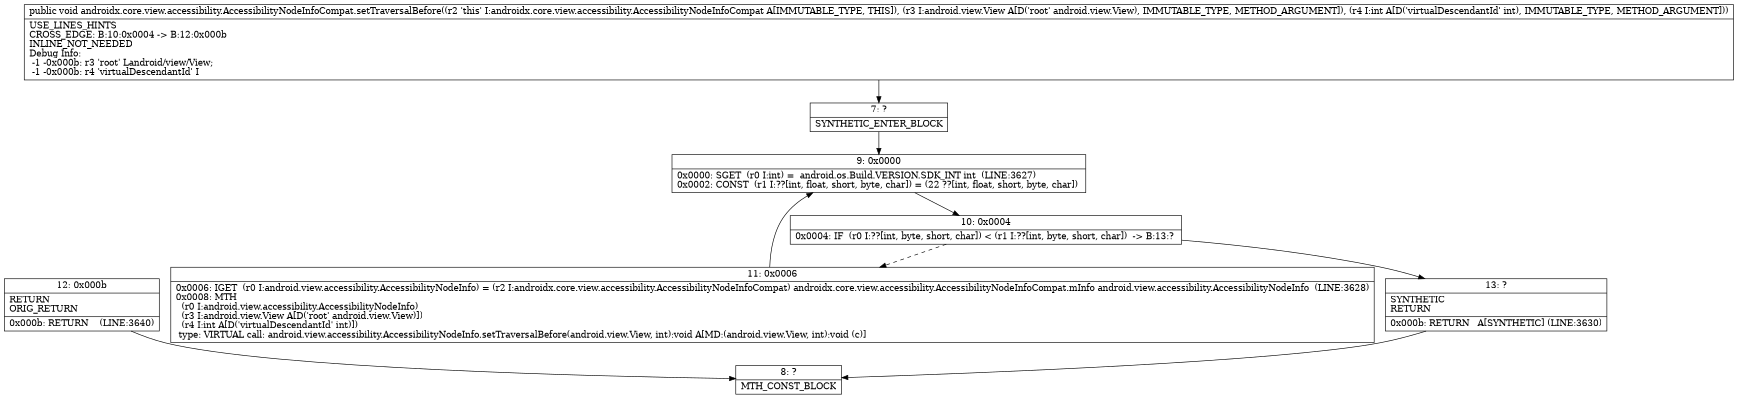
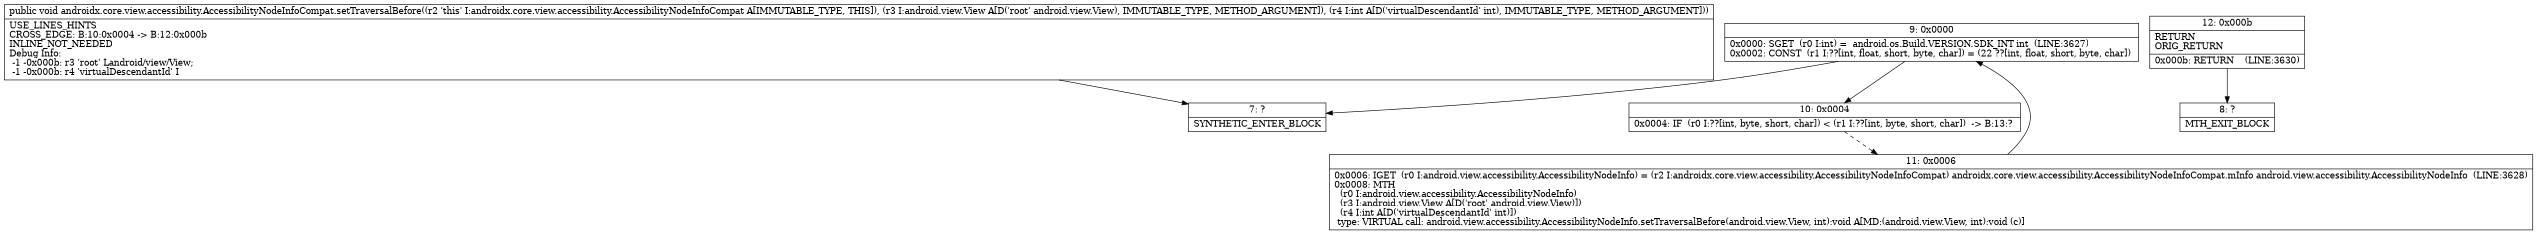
  digraph {
    node [shape=record]
    n1 [label="{7\:\ ?|SYNTHETIC_ENTER_BLOCK\l}"]
    n2 [label="{9\:\ 0x0000|0x0000: SGET  (r0 I:int) =  android.os.Build.VERSION.SDK_INT int  (LINE:3627)\l0x0002: CONST  (r1 I:??[int, float, short, byte, char]) = (22 ??[int, float, short, byte, char]) \l}"]
    n3 [label="{10\:\ 0x0004|0x0004: IF  (r0 I:??[int, byte, short, char]) \< (r1 I:??[int, byte, short, char])  \-\> B:13:? \l}"]
    n4 [label="{11\:\ 0x0006|0x0006: IGET  (r0 I:android.view.accessibility.AccessibilityNodeInfo) = (r2 I:androidx.core.view.accessibility.AccessibilityNodeInfoCompat) androidx.core.view.accessibility.AccessibilityNodeInfoCompat.mInfo android.view.accessibility.AccessibilityNodeInfo  (LINE:3628)\l0x0008: MTH  \l  (r0 I:android.view.accessibility.AccessibilityNodeInfo)\l  (r3 I:android.view.View A[D('root' android.view.View)])\l  (r4 I:int A[D('virtualDescendantId' int)])\l type: VIRTUAL call: android.view.accessibility.AccessibilityNodeInfo.setTraversalBefore(android.view.View, int):void A[MD:(android.view.View, int):void (c)]\l}"]
-   n5 [label="{13\:\ ?|SYNTHETIC\lRETURN\l|0x000b: RETURN   A[SYNTHETIC] (LINE:3630)\l}"]
-   n6 [label="{8\:\ ?|MTH_CONST_BLOCK\l}"]
-   n7 [label="{12\:\ 0x000b|RETURN\lORIG_RETURN\l|0x000b: RETURN    (LINE:3640)\l}"]
+   n6 [label="{8\:\ ?|MTH_EXIT_BLOCK\l}"]
+   n7 [label="{12\:\ 0x000b|RETURN\lORIG_RETURN\l|0x000b: RETURN    (LINE:3630)\l}"]
    n8 [label="{public void androidx.core.view.accessibility.AccessibilityNodeInfoCompat.setTraversalBefore((r2 'this' I:androidx.core.view.accessibility.AccessibilityNodeInfoCompat A[IMMUTABLE_TYPE, THIS]), (r3 I:android.view.View A[D('root' android.view.View), IMMUTABLE_TYPE, METHOD_ARGUMENT]), (r4 I:int A[D('virtualDescendantId' int), IMMUTABLE_TYPE, METHOD_ARGUMENT]))  | USE_LINES_HINTS\lCROSS_EDGE: B:10:0x0004 \-\> B:12:0x000b\lINLINE_NOT_NEEDED\lDebug Info:\l  \-1 \-0x000b: r3 'root' Landroid\/view\/View;\l  \-1 \-0x000b: r4 'virtualDescendantId' I\l}"]
-   n1 -> n2
+   n2 -> n1
    n2 -> n3
    n3 -> n4 [style=dashed]
-   n3 -> n5
    n4 -> n2
-   n5 -> n6
    n7 -> n6
    n8 -> n1
  }
